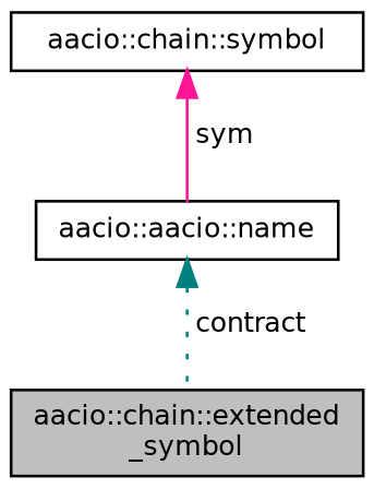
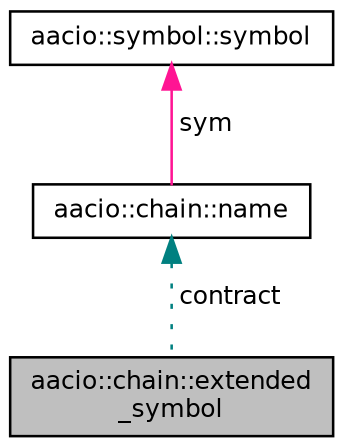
  digraph {
    node [color=black fillcolor=white fontname=Helvetica fontsize=10 shape=record style=filled]
    edge [dir=back fontname=Helvetica fontsize=10 labelfontname=Helvetica labelfontsize=10]
    n1 [fillcolor=grey75 fontcolor=black height=0.2 label="aacio::chain::extended\l_symbol" width=0.4]
-   n2 [height=0.2 label="aacio::chain::symbol" width=0.4]
-   n3 [height=0.2 label="aacio::aacio::name" width=0.4]
+   n2 [height=0.2 label="aacio::symbol::symbol" width=0.4]
+   n3 [height=0.2 label="aacio::chain::name" width=0.4]
    n2 -> n3 [color=deeppink label=" sym" style=solid]
    n3 -> n1 [color=teal label=" contract" style=dotted]
  }
